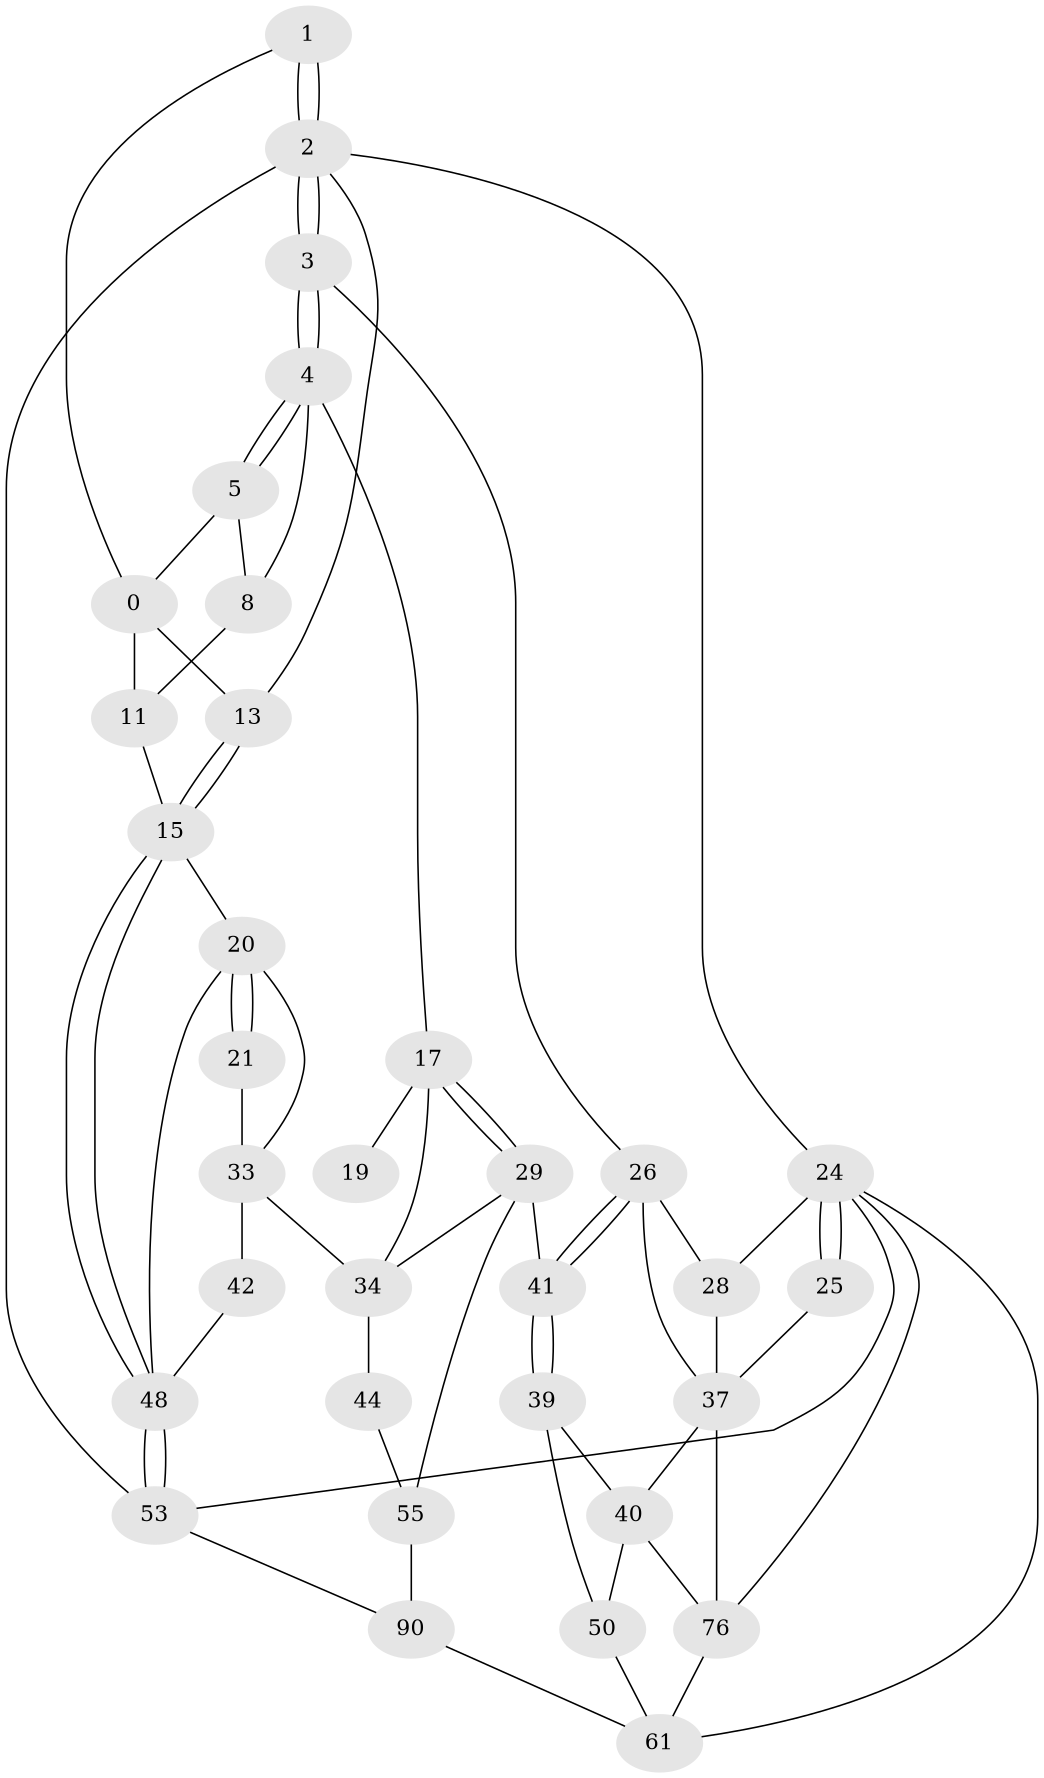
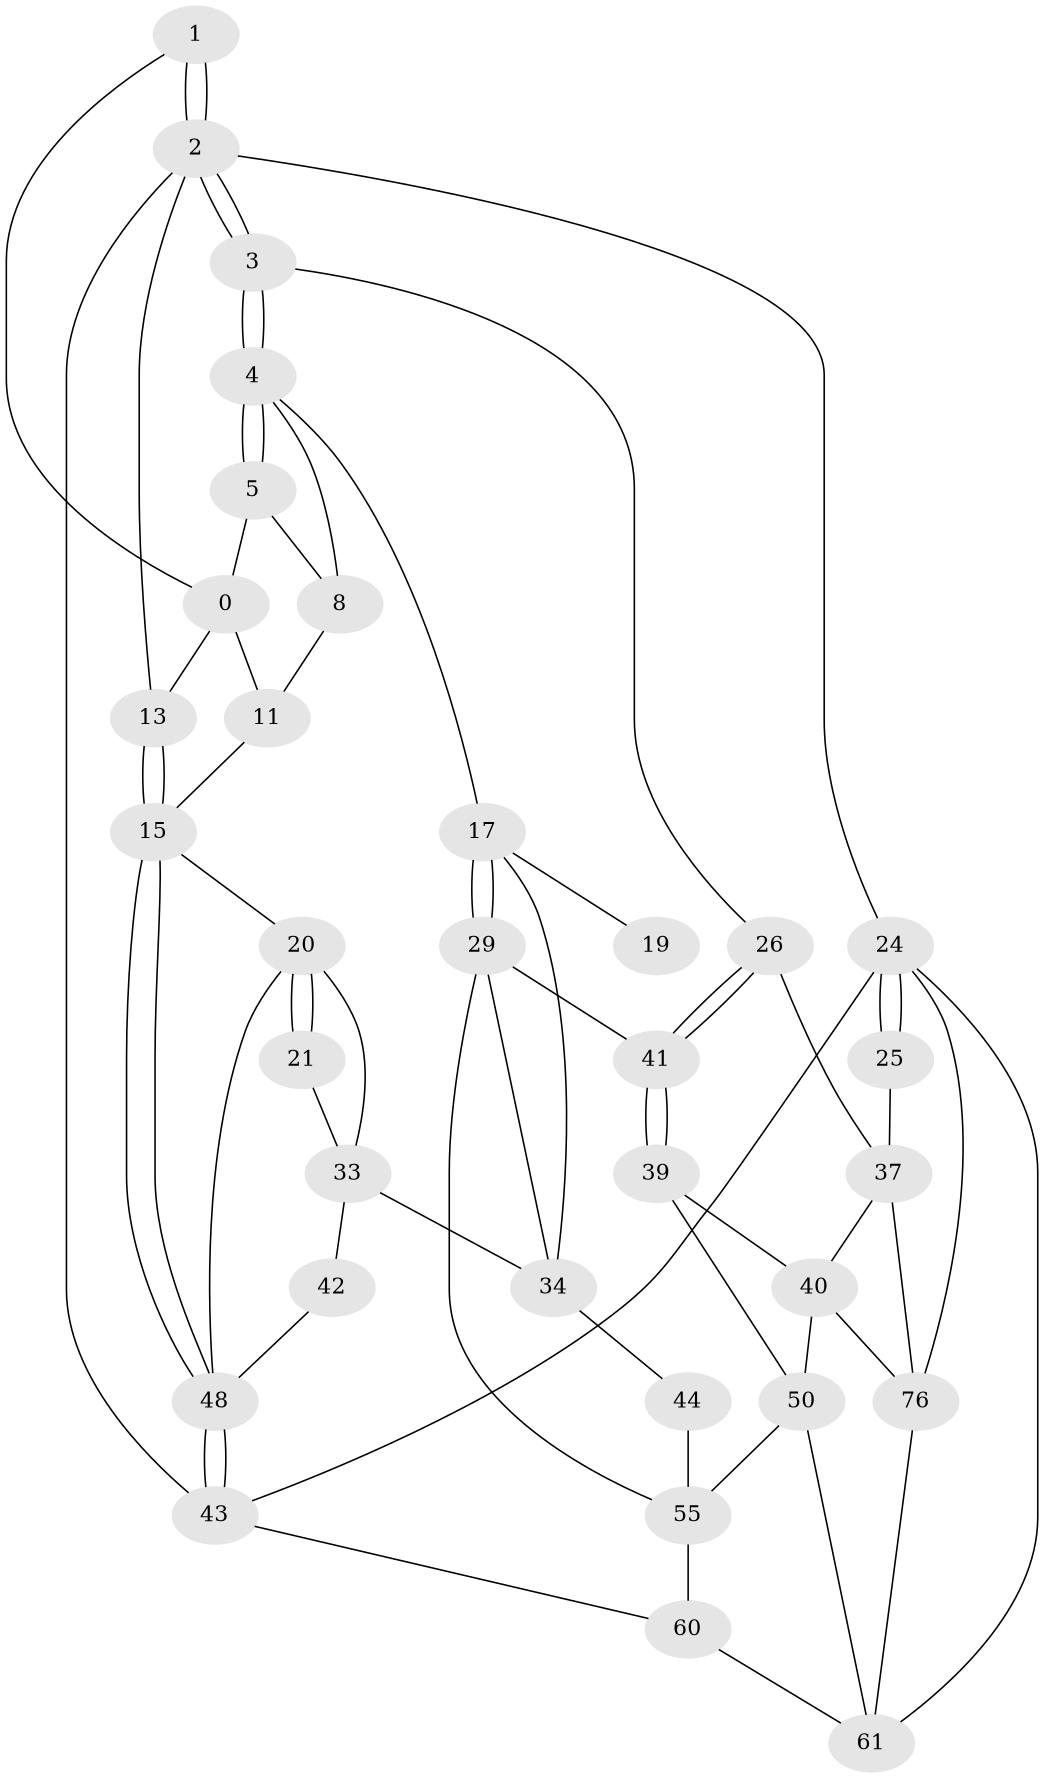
  graph {
    node [color=gray90 style=filled]
    2 [super="+14"]
    1
    n3 [label=0 super="+10"]
    3 [super="+23"]
    13
    24 [super="+47"]
-   53 [super="+59"]
+   53 [super="+59" label=43]
    11
    4 [super="+9"]
    26 [super="+27"]
    15 [super="+16"]
    25
-   28 [super="+36"]
    n14 [label=76 super="+52"]
    61 [super="+62"]
-   60 [label=90]
+   60
    5 [super="+7"]
    8 [super="+12"]
    17 [super="+18"]
    n20 [label=41]
    37 [super="+38"]
    19
    29 [super="+30"]
    34 [super="+35"]
    20 [super="+45"]
    48 [super="+49"]
    21 [super="+32"]
    33 [super="+41"]
    55 [super="+57"]
    44
    42 [super="+50"]
    39
    40 [super="+51"]
    n34 [label=50 super="+56"]
    2 -- 3
    2 -- 3
    2 -- 13
    2 -- 24
    2 -- 53
    1 -- 2
    1 -- 2
    1 -- n3
    n3 -- 13
    n3 -- 11
    3 -- 4
    3 -- 4
    3 -- 26
    13 -- 15
    13 -- 15
    24 -- 53
    24 -- 25
    24 -- 25
-   24 -- 28
    24 -- n14
    24 -- 61
    53 -- 60
    11 -- 15
    4 -- 5
    4 -- 5
    4 -- 8
    4 -- 17
-   26 -- 28
    26 -- n20
    26 -- n20
    26 -- 37
    15 -- 20
    15 -- 48
    15 -- 48
    25 -- 37
-   28 -- 37
    n14 -- 61
    60 -- 61
    5 -- n3
    5 -- 8
    8 -- 11
    17 -- 19
    17 -- 29
    17 -- 29
    17 -- 34
    n20 -- 39
    n20 -- 39
    37 -- n14
    37 -- 40
    29 -- n20
    29 -- 34
    29 -- 55
    34 -- 44
    20 -- 48
    20 -- 21
    20 -- 21
    20 -- 33
    48 -- 53
    48 -- 53
    21 -- 33
    33 -- 34
    33 -- 42
    55 -- 60
    44 -- 55
    42 -- 48
    39 -- 40
    39 -- n34
    40 -- n14
    40 -- n34
    n34 -- 61
+   n34 -- 55
  }
